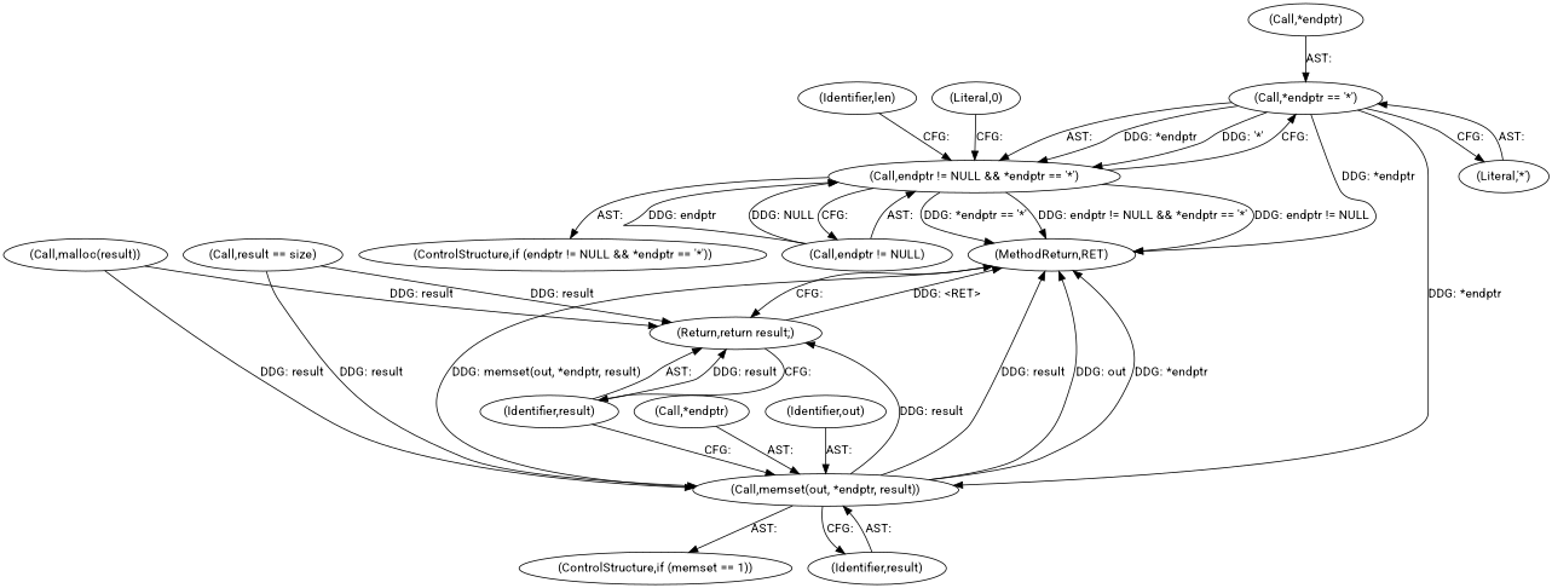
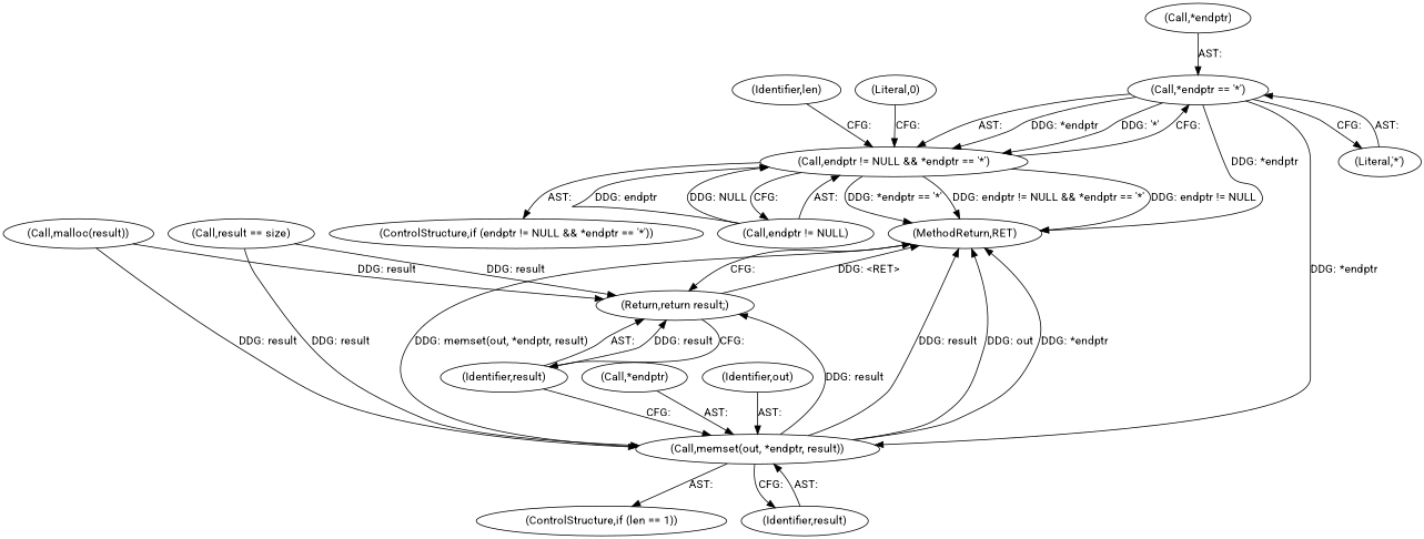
  digraph {
    fontname=Roboto
    node [fontname=Roboto]
    edge [fontname=Roboto]
    n1 [label="(Call,*endptr == '*')"]
    n2 [label="(Call,endptr != NULL && *endptr == '*')"]
    n3 [label="(Call,memset(out, *endptr, result))"]
    n4 [label="(MethodReturn,RET)"]
    n5 [label="(Literal,'*')"]
    n6 [label="(Call,endptr != NULL)"]
    n7 [label="(ControlStructure,if (endptr != NULL && *endptr == '*'))"]
    n8 [label="(Return,return result;)"]
-   n9 [label="(ControlStructure,if (memset == 1))"]
+   n9 [label="(ControlStructure,if (len == 1))"]
    n10 [label="(Identifier,result)"]
    n11 [label="(Identifier,result)"]
    n12 [label="(Call,*endptr)"]
    n13 [label="(Identifier,len)"]
    n14 [label="(Literal,0)"]
    n15 [label="(Identifier,out)"]
    n16 [label="(Call,malloc(result))"]
    n17 [label="(Call,result == size)"]
    n18 [label="(Call,*endptr)"]
    n1 -> n2 [label="AST: "]
    n1 -> n2 [label="DDG: *endptr"]
    n1 -> n2 [label="DDG: '*'"]
    n1 -> n3 [label="DDG: *endptr"]
    n1 -> n4 [label="DDG: *endptr"]
    n1 -> n5 [label="CFG: "]
    n2 -> n1 [label="CFG: "]
    n2 -> n4 [label="DDG: *endptr == '*'"]
    n2 -> n4 [label="DDG: endptr != NULL && *endptr == '*'"]
    n2 -> n4 [label="DDG: endptr != NULL"]
    n2 -> n6 [label="CFG: "]
    n2 -> n7 [label="AST: "]
    n3 -> n4 [label="DDG: out"]
    n3 -> n4 [label="DDG: *endptr"]
    n3 -> n4 [label="DDG: memset(out, *endptr, result)"]
    n3 -> n4 [label="DDG: result"]
    n3 -> n8 [label="DDG: result"]
    n3 -> n9 [label="AST: "]
    n3 -> n10 [label="CFG: "]
    n4 -> n8 [label="CFG: "]
    n5 -> n1 [label="AST: "]
    n6 -> n2 [label="AST: "]
    n6 -> n2 [label="DDG: endptr"]
    n6 -> n2 [label="DDG: NULL"]
    n8 -> n4 [label="DDG: <RET>"]
    n8 -> n11 [label="CFG: "]
    n10 -> n3 [label="AST: "]
    n11 -> n3 [label="CFG: "]
    n11 -> n8 [label="AST: "]
    n11 -> n8 [label="DDG: result"]
    n12 -> n3 [label="AST: "]
    n13 -> n2 [label="CFG: "]
    n14 -> n2 [label="CFG: "]
    n15 -> n3 [label="AST: "]
    n16 -> n3 [label="DDG: result"]
    n16 -> n8 [label="DDG: result"]
    n17 -> n3 [label="DDG: result"]
    n17 -> n8 [label="DDG: result"]
    n18 -> n1 [label="AST: "]
  }
